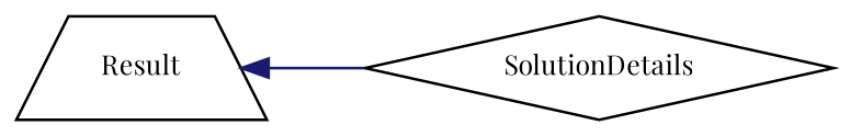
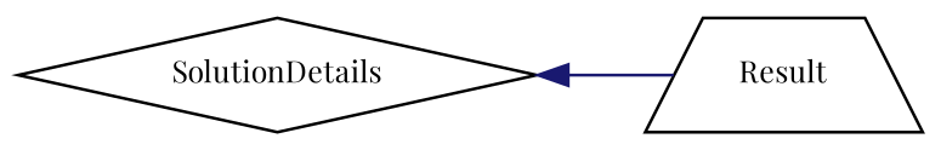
  digraph {
    rankdir=LR
    fontname="Playfair Display"
    node [color=black fillcolor=white fontname="Playfair Display" fontsize=10 style=filled]
    n1 [height=0.2 label=SolutionDetails shape=diamond width=0.4]
    n2 [height=0.2 label=Result shape=trapezium width=0.4]
-   n2 -> n1 [color=midnightblue dir=back fontname="Playfair Display" fontsize=10 labelfontname=Helvetica labelfontsize=10 style=solid]
+   n1 -> n2 [color=midnightblue dir=back fontname="Playfair Display" fontsize=10 labelfontname=Helvetica labelfontsize=10 style=solid]
  }
